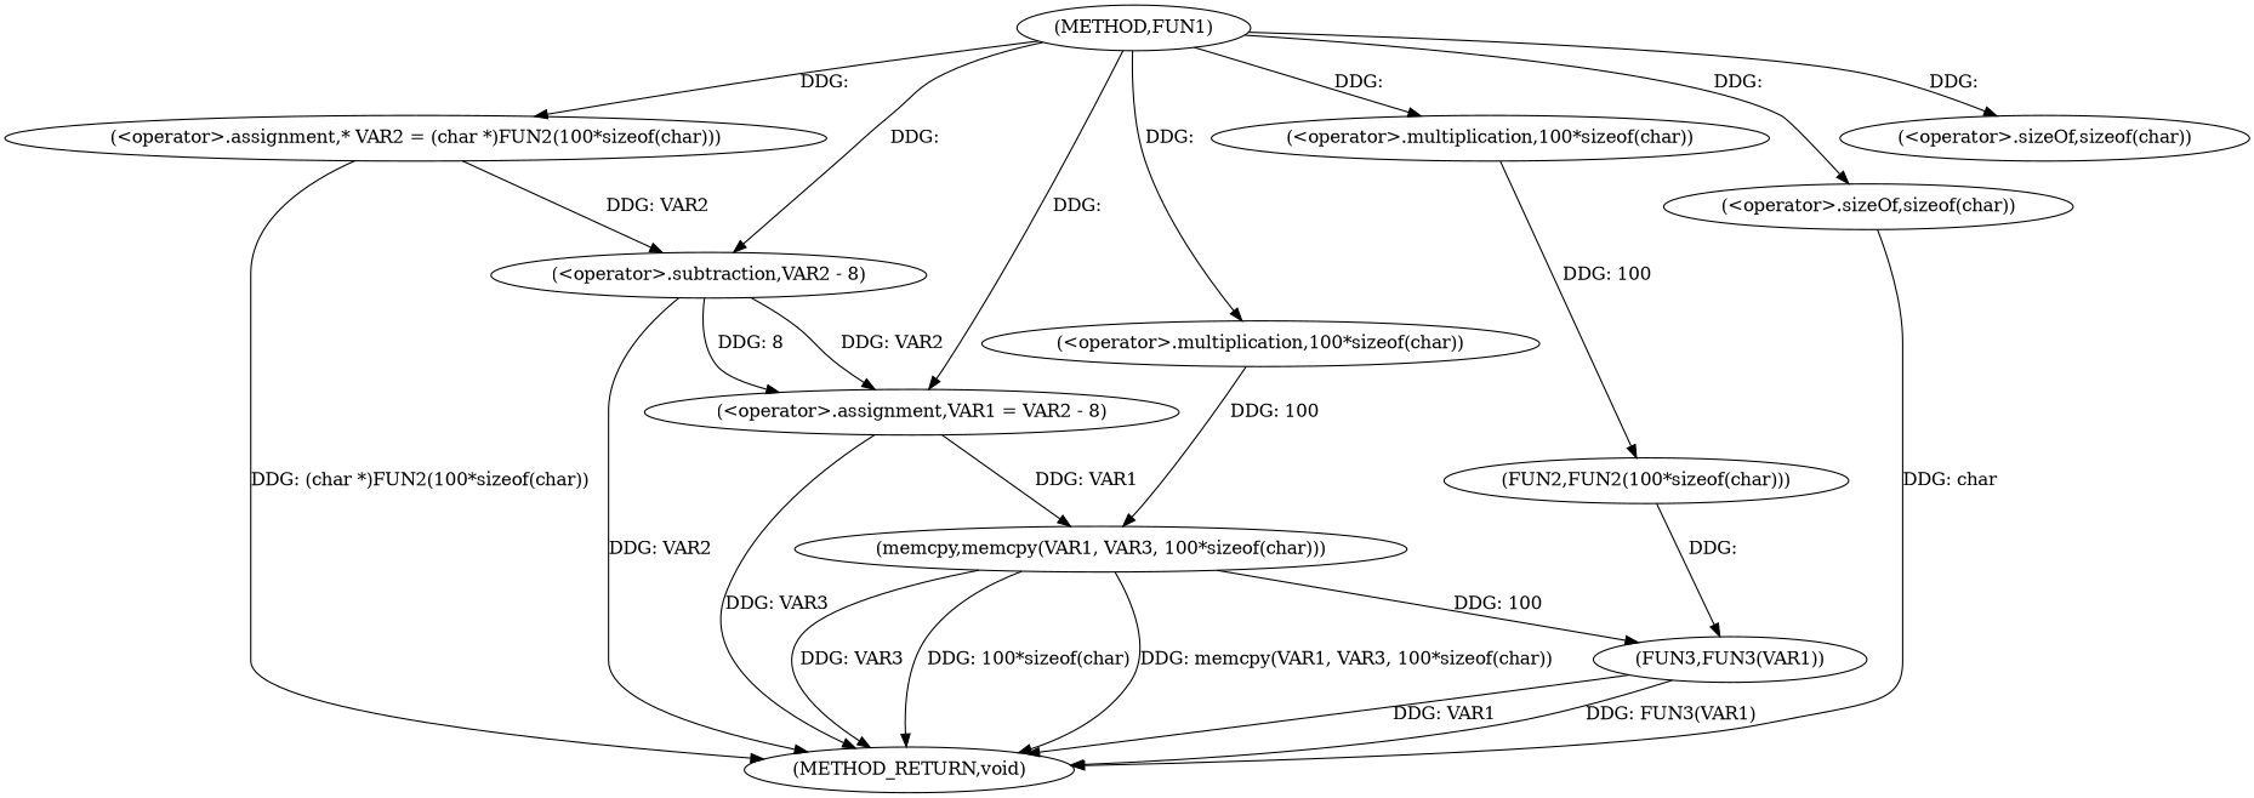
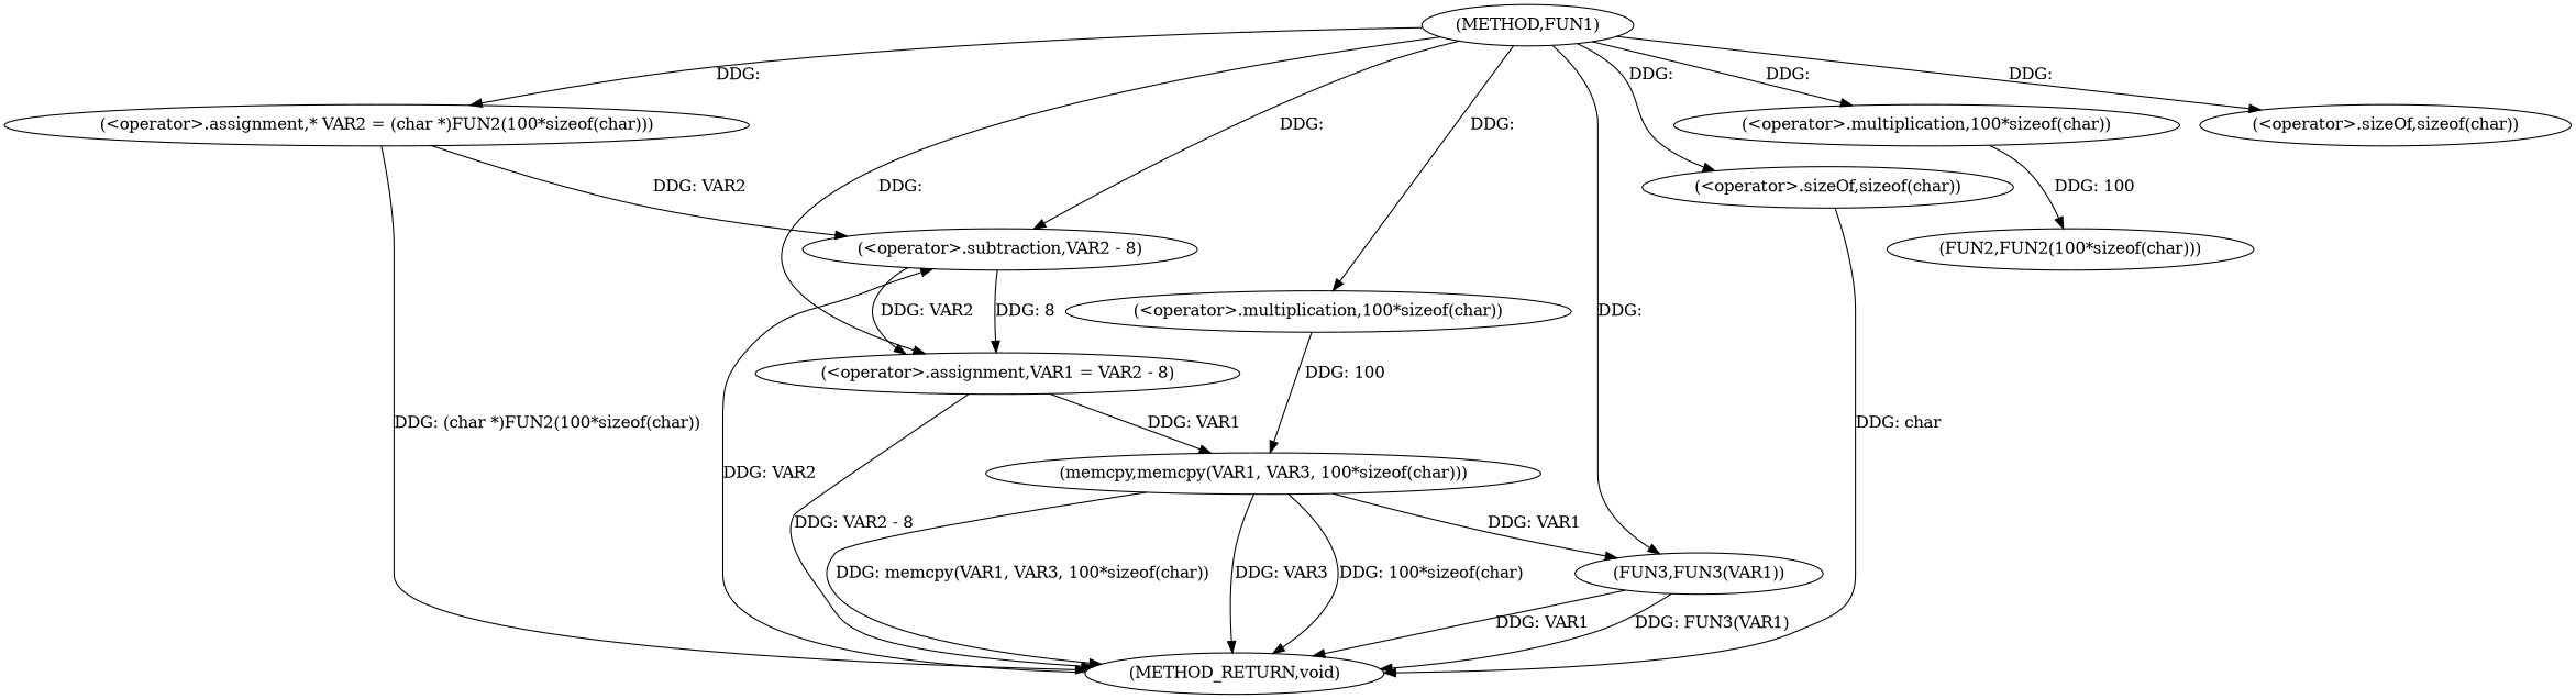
  digraph {
    n1 [label="(METHOD,FUN1)"]
    n2 [label="(<operator>.assignment,* VAR2 = (char *)FUN2(100*sizeof(char)))"]
    n3 [label="(<operator>.multiplication,100*sizeof(char))"]
    n4 [label="(<operator>.sizeOf,sizeof(char))"]
    n5 [label="(<operator>.assignment,VAR1 = VAR2 - 8)"]
    n6 [label="(<operator>.subtraction,VAR2 - 8)"]
    n7 [label="(<operator>.multiplication,100*sizeof(char))"]
    n8 [label="(<operator>.sizeOf,sizeof(char))"]
    n9 [label="(FUN3,FUN3(VAR1))"]
    n10 [label="(METHOD_RETURN,void)"]
    n11 [label="(FUN2,FUN2(100*sizeof(char)))"]
    n12 [label="(memcpy,memcpy(VAR1, VAR3, 100*sizeof(char)))"]
    n1 -> n2 [label="DDG: "]
    n1 -> n3 [label="DDG: "]
    n1 -> n4 [label="DDG: "]
    n1 -> n5 [label="DDG: "]
    n1 -> n6 [label="DDG: "]
    n1 -> n7 [label="DDG: "]
    n1 -> n8 [label="DDG: "]
-   n11 -> n9 [label="DDG: "]
+   n1 -> n9 [label="DDG: "]
    n2 -> n6 [label="DDG: VAR2"]
    n2 -> n10 [label="DDG: (char *)FUN2(100*sizeof(char))"]
    n3 -> n11 [label="DDG: 100"]
-   n5 -> n10 [label="DDG: VAR3"]
+   n5 -> n10 [label="DDG: VAR2 - 8"]
    n5 -> n12 [label="DDG: VAR1"]
    n6 -> n5 [label="DDG: VAR2"]
    n6 -> n5 [label="DDG: 8"]
-   n6 -> n10 [label="DDG: VAR2"]
+   n10 -> n6 [label="DDG: VAR2"]
    n7 -> n12 [label="DDG: 100"]
    n8 -> n10 [label="DDG: char"]
    n9 -> n10 [label="DDG: VAR1"]
    n9 -> n10 [label="DDG: FUN3(VAR1)"]
-   n12 -> n9 [label="DDG: 100"]
+   n12 -> n9 [label="DDG: VAR1"]
    n12 -> n10 [label="DDG: 100*sizeof(char)"]
    n12 -> n10 [label="DDG: memcpy(VAR1, VAR3, 100*sizeof(char))"]
    n12 -> n10 [label="DDG: VAR3"]
  }
